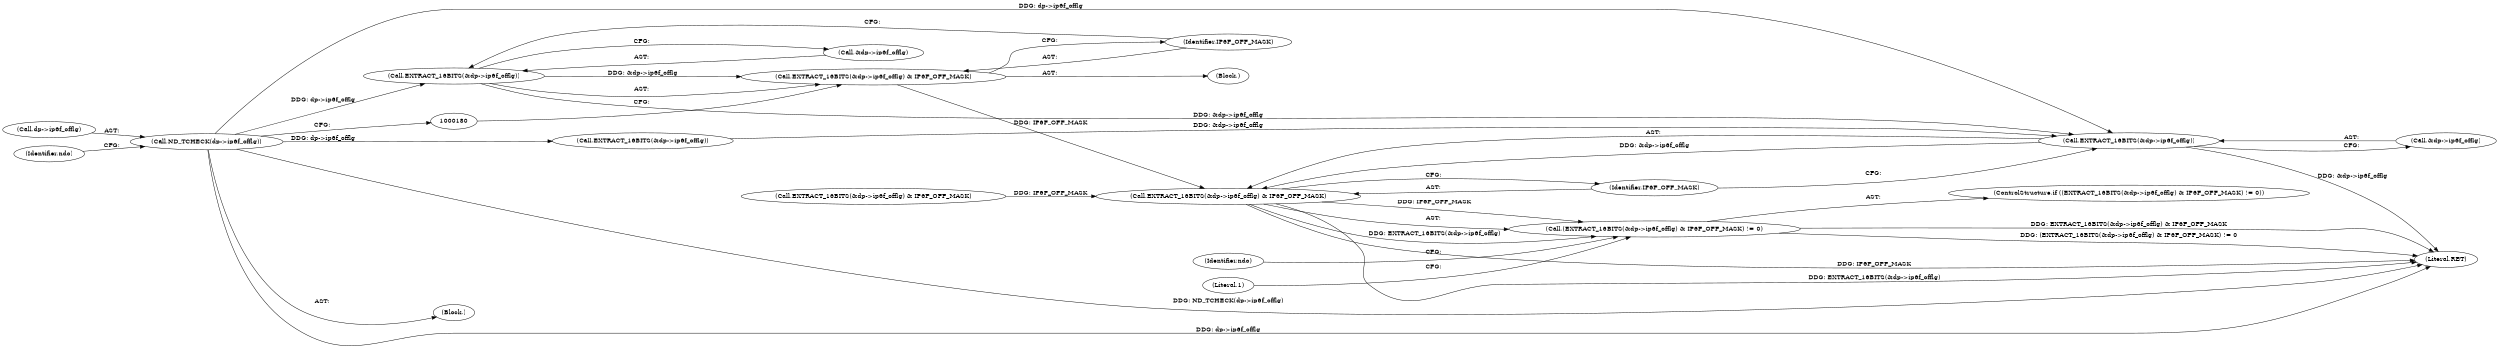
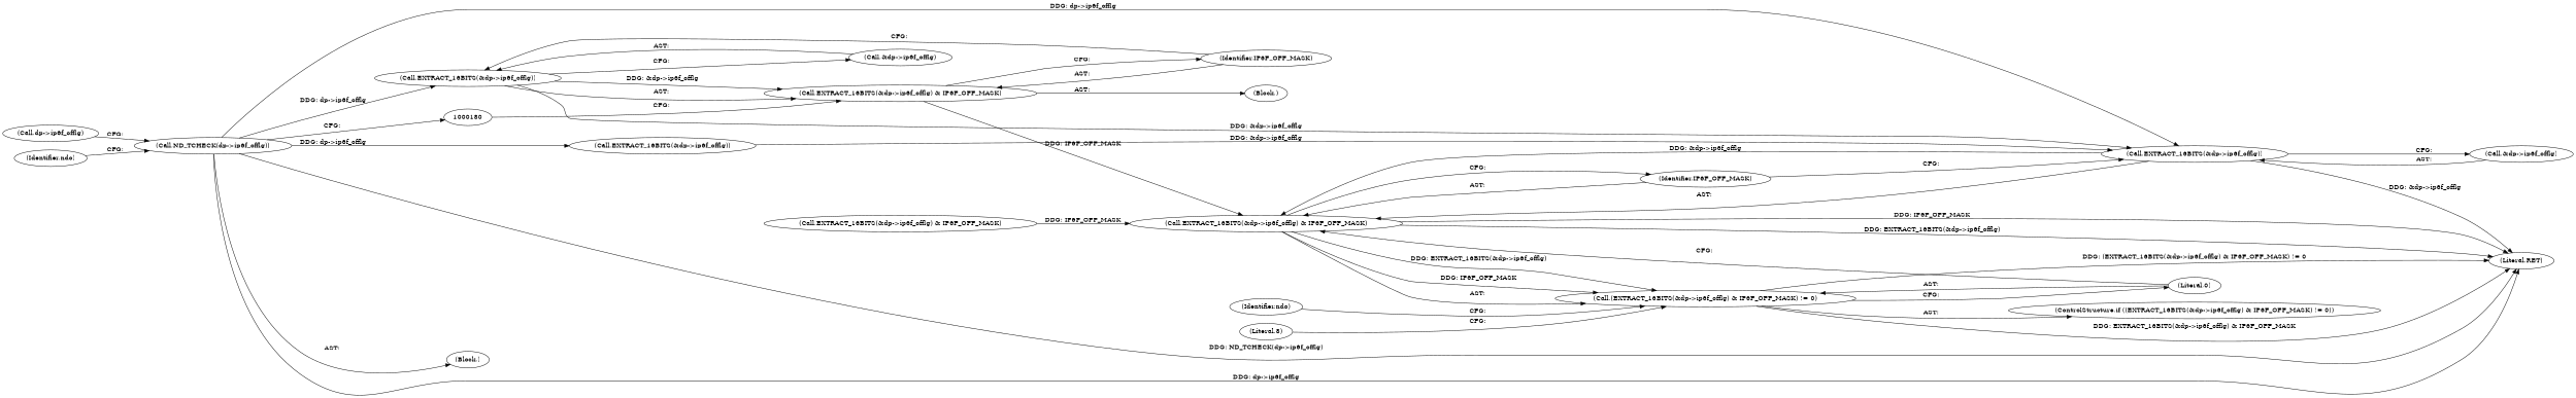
  digraph {
    rankdir=LR
    n1 [label="(Call,EXTRACT_16BITS(&dp->ip6f_offlg))"]
    n2 [label="(Call,EXTRACT_16BITS(&dp->ip6f_offlg) & IP6F_OFF_MASK)"]
    n3 [label="(Call,EXTRACT_16BITS(&dp->ip6f_offlg))"]
    n4 [label="(Call,&dp->ip6f_offlg)"]
    n5 [label="(Call,EXTRACT_16BITS(&dp->ip6f_offlg) & IP6F_OFF_MASK)"]
    n6 [label="(Identifier,IP6F_OFF_MASK)"]
    n7 [label="(Block,)"]
    n8 [label="(Literal,RET)"]
    n9 [label="(Call,&dp->ip6f_offlg)"]
    n10 [label="(Call,ND_TCHECK(dp->ip6f_offlg))"]
    n11 [label="(Call,EXTRACT_16BITS(&dp->ip6f_offlg))"]
    n12 [label="(Block,)"]
    1000180
    n14 [label="(Call,dp->ip6f_offlg)"]
    n15 [label="(Call,(EXTRACT_16BITS(&dp->ip6f_offlg) & IP6F_OFF_MASK) != 0)"]
    n16 [label="(Identifier,IP6F_OFF_MASK)"]
    n17 [label="(ControlStructure,if ((EXTRACT_16BITS(&dp->ip6f_offlg) & IP6F_OFF_MASK) != 0))"]
+   n18 [label="(Literal,0)"]
    n19 [label="(Call,EXTRACT_16BITS(&dp->ip6f_offlg) & IP6F_OFF_MASK)"]
-   n20 [label="(Literal,1)"]
+   n20 [label="(Literal,8)"]
    n21 [label="(Identifier,ndo)"]
    n22 [label="(Identifier,ndo)"]
    n1 -> n2 [label="AST: "]
    n1 -> n2 [label="DDG: &dp->ip6f_offlg"]
    n1 -> n3 [label="DDG: &dp->ip6f_offlg"]
    n1 -> n4 [label="CFG: "]
    n2 -> n5 [label="DDG: IP6F_OFF_MASK"]
    n2 -> n6 [label="CFG: "]
    n2 -> n7 [label="AST: "]
    n3 -> n5 [label="AST: "]
    n3 -> n5 [label="DDG: &dp->ip6f_offlg"]
    n3 -> n8 [label="DDG: &dp->ip6f_offlg"]
    n3 -> n9 [label="CFG: "]
    n4 -> n1 [label="AST: "]
    n5 -> n8 [label="DDG: IP6F_OFF_MASK"]
    n5 -> n8 [label="DDG: EXTRACT_16BITS(&dp->ip6f_offlg)"]
    n5 -> n15 [label="AST: "]
    n5 -> n15 [label="DDG: EXTRACT_16BITS(&dp->ip6f_offlg)"]
    n5 -> n15 [label="DDG: IP6F_OFF_MASK"]
    n5 -> n16 [label="CFG: "]
    n6 -> n1 [label="CFG: "]
    n6 -> n2 [label="AST: "]
    n9 -> n3 [label="AST: "]
    n10 -> n1 [label="DDG: dp->ip6f_offlg"]
    n10 -> n3 [label="DDG: dp->ip6f_offlg"]
    n10 -> n8 [label="DDG: ND_TCHECK(dp->ip6f_offlg)"]
    n10 -> n8 [label="DDG: dp->ip6f_offlg"]
    n10 -> n11 [label="DDG: dp->ip6f_offlg"]
    n10 -> n12 [label="AST: "]
    n10 -> 1000180 [label="CFG: "]
    n11 -> n3 [label="DDG: &dp->ip6f_offlg"]
    1000180 -> n2 [label="CFG: "]
-   n14 -> n10 [label="AST: "]
+   n14 -> n10 [label="CFG: "]
    n15 -> n8 [label="DDG: EXTRACT_16BITS(&dp->ip6f_offlg) & IP6F_OFF_MASK"]
    n15 -> n8 [label="DDG: (EXTRACT_16BITS(&dp->ip6f_offlg) & IP6F_OFF_MASK) != 0"]
    n15 -> n17 [label="AST: "]
+   n15 -> n18 [label="CFG: "]
    n16 -> n3 [label="CFG: "]
    n16 -> n5 [label="AST: "]
+   n18 -> n5 [label="CFG: "]
+   n18 -> n15 [label="AST: "]
    n19 -> n5 [label="DDG: IP6F_OFF_MASK"]
    n20 -> n15 [label="CFG: "]
    n21 -> n15 [label="CFG: "]
    n22 -> n10 [label="CFG: "]
  }
